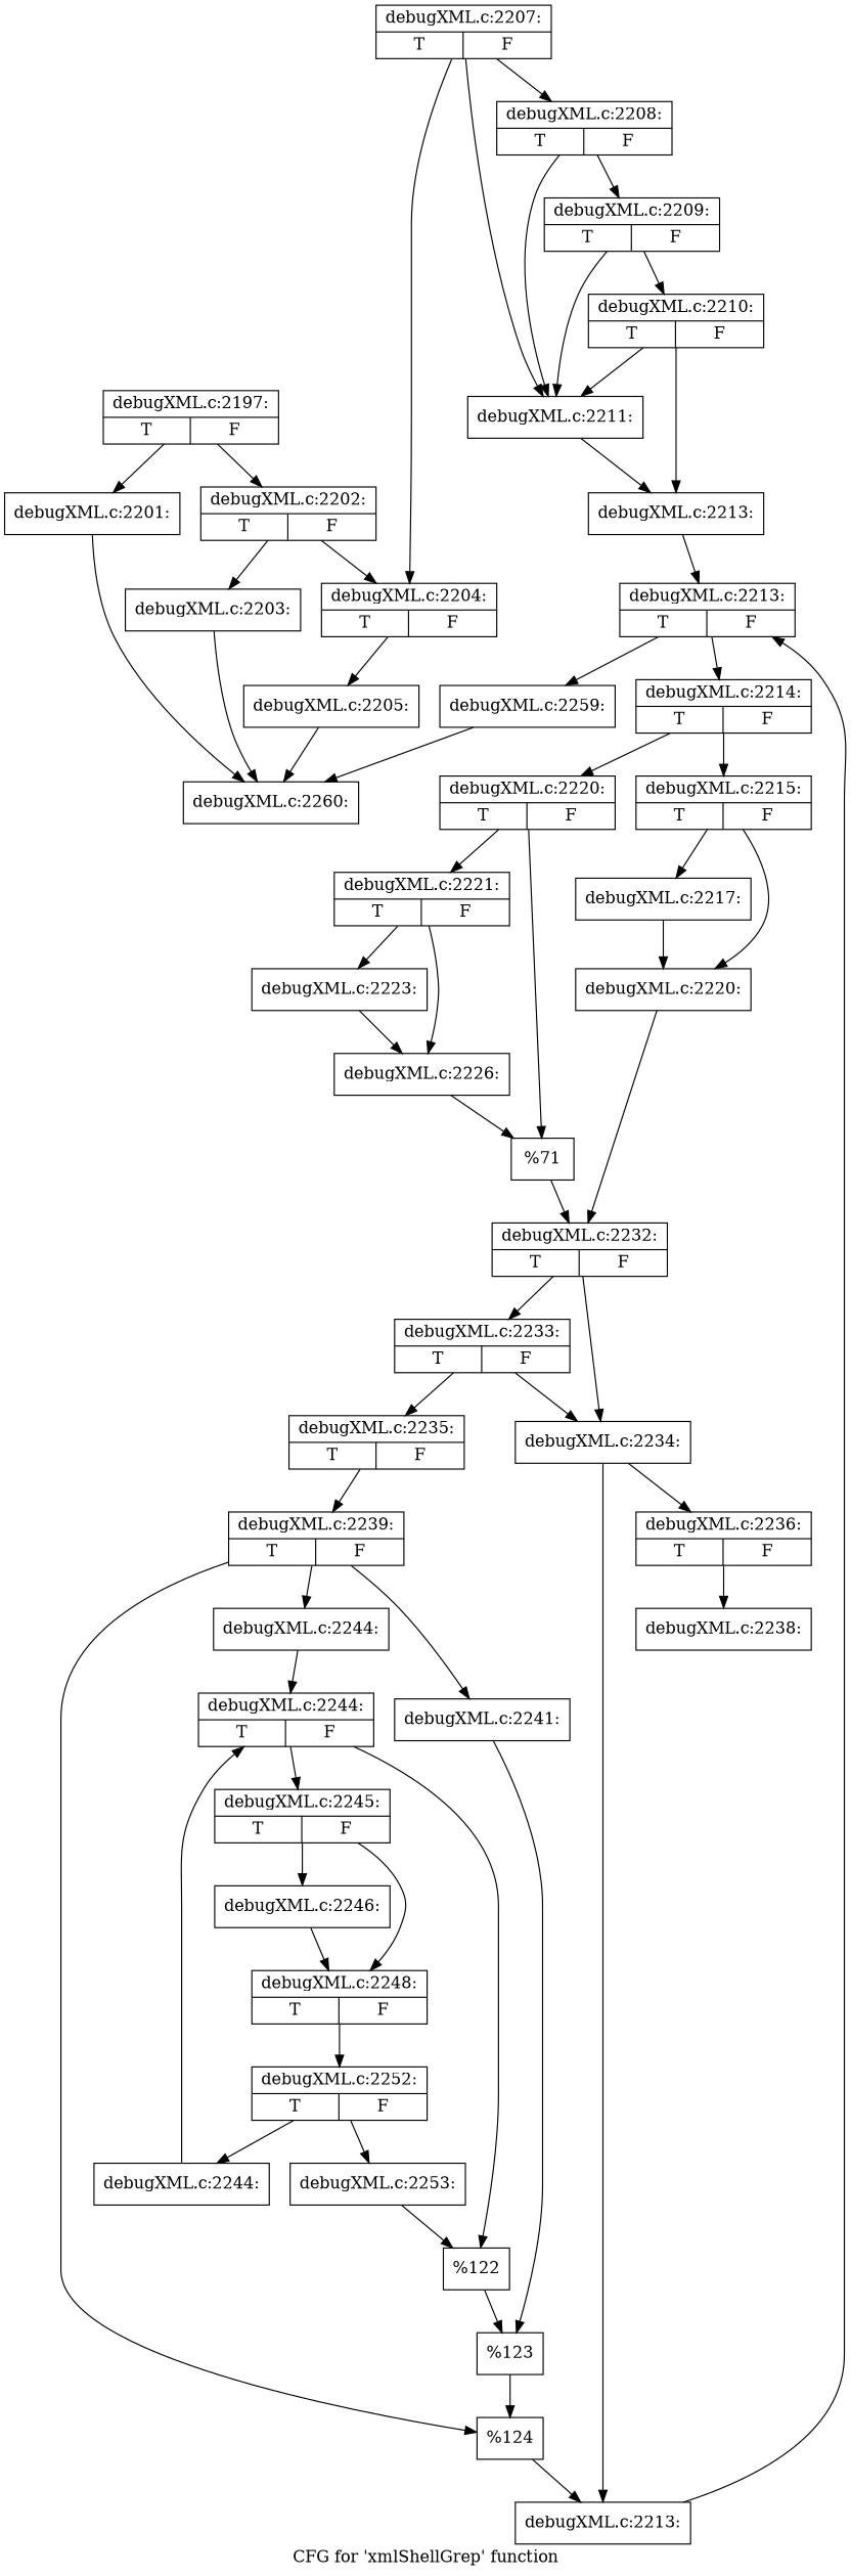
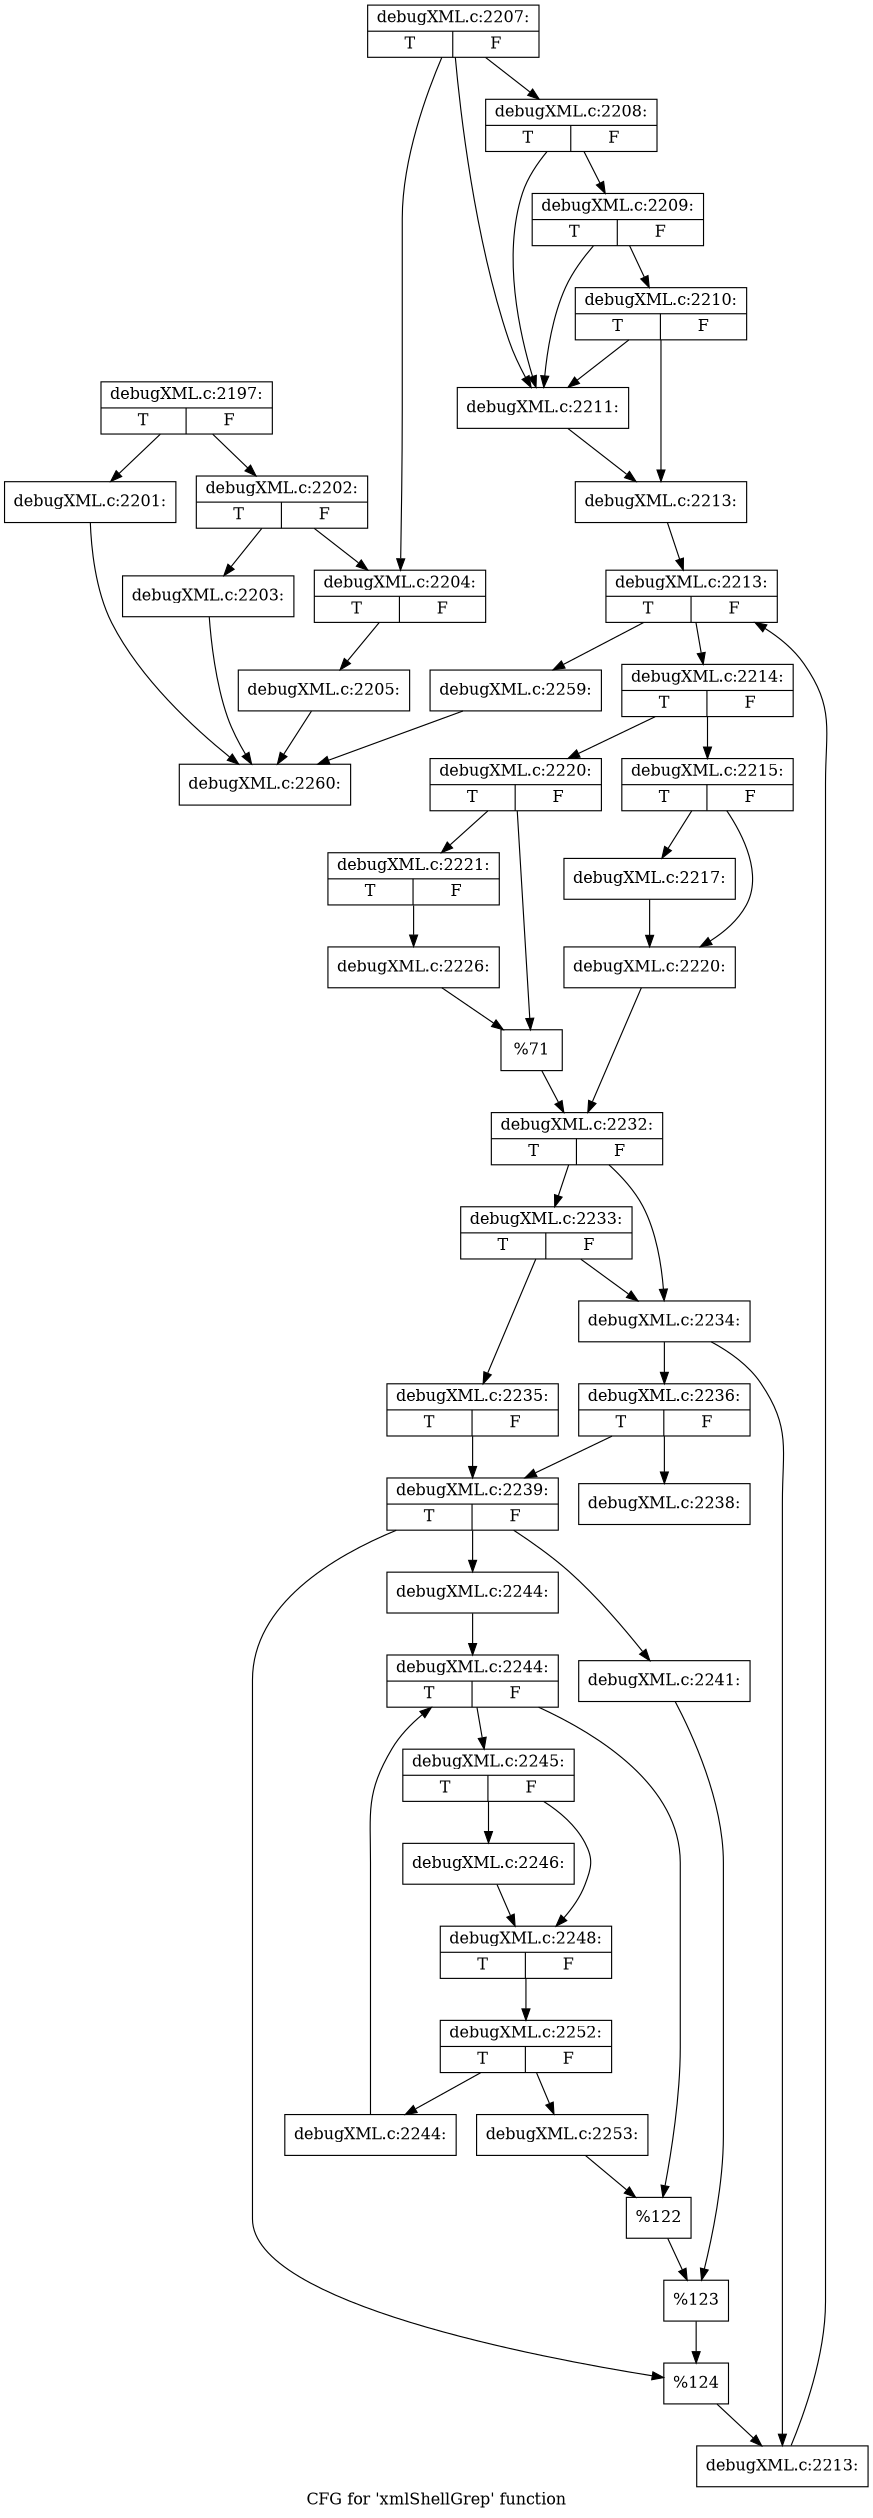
  digraph {
    label="CFG for 'xmlShellGrep' function"
    node [shape=record]
    n1 [label="{debugXML.c:2197:|{<s0>T|<s1>F}}"]
    n2 [label="{debugXML.c:2202:|{<s0>T|<s1>F}}"]
    n3 [label="{debugXML.c:2201:}"]
    n4 [label="{debugXML.c:2203:}"]
    n5 [label="{debugXML.c:2204:|{<s0>T|<s1>F}}"]
    n6 [label="{debugXML.c:2260:}"]
    n7 [label="{debugXML.c:2205:}"]
    n8 [label="{debugXML.c:2207:|{<s0>T|<s1>F}}"]
    n9 [label="{debugXML.c:2211:}"]
    n10 [label="{debugXML.c:2208:|{<s0>T|<s1>F}}"]
    n11 [label="{debugXML.c:2213:}"]
    n12 [label="{debugXML.c:2209:|{<s0>T|<s1>F}}"]
    n13 [label="{debugXML.c:2213:|{<s0>T|<s1>F}}"]
    n14 [label="{debugXML.c:2210:|{<s0>T|<s1>F}}"]
    n15 [label="{debugXML.c:2214:|{<s0>T|<s1>F}}"]
    n16 [label="{debugXML.c:2259:}"]
    n17 [label="{debugXML.c:2215:|{<s0>T|<s1>F}}"]
    n18 [label="{debugXML.c:2220:|{<s0>T|<s1>F}}"]
    n19 [label="{debugXML.c:2217:}"]
    n20 [label="{debugXML.c:2220:}"]
    n21 [label="{debugXML.c:2221:|{<s0>T|<s1>F}}"]
    n22 [label="{%71}"]
    n23 [label="{debugXML.c:2232:|{<s0>T|<s1>F}}"]
-   n24 [label="{debugXML.c:2223:}"]
    n25 [label="{debugXML.c:2226:}"]
    n26 [label="{debugXML.c:2234:}"]
    n27 [label="{debugXML.c:2233:|{<s0>T|<s1>F}}"]
    n28 [label="{debugXML.c:2213:}"]
    n29 [label="{debugXML.c:2236:|{<s0>T|<s1>F}}"]
    n30 [label="{debugXML.c:2235:|{<s0>T|<s1>F}}"]
    n31 [label="{debugXML.c:2239:|{<s0>T|<s1>F}}"]
    n32 [label="{debugXML.c:2238:}"]
    n33 [label="{debugXML.c:2241:}"]
    n34 [label="{debugXML.c:2244:}"]
    n35 [label="{%124}"]
    n36 [label="{%123}"]
    n37 [label="{debugXML.c:2244:|{<s0>T|<s1>F}}"]
    n38 [label="{debugXML.c:2245:|{<s0>T|<s1>F}}"]
    n39 [label="{%122}"]
    n40 [label="{debugXML.c:2246:}"]
    n41 [label="{debugXML.c:2248:|{<s0>T|<s1>F}}"]
    n42 [label="{debugXML.c:2252:|{<s0>T|<s1>F}}"]
    n43 [label="{debugXML.c:2253:}"]
    n44 [label="{debugXML.c:2244:}"]
    n1 -> n2
    n1 -> n3
    n2 -> n4
    n2 -> n5
    n3 -> n6
    n4 -> n6
    n5 -> n7
    n7 -> n6
    n8 -> n5
    n8 -> n9
    n8 -> n10
    n9 -> n11
    n10 -> n9
    n10 -> n12
    n11 -> n13
    n12 -> n9
    n12 -> n14
    n13 -> n15
    n13 -> n16
    n14 -> n9
    n14 -> n11
    n15 -> n17
    n15 -> n18
    n16 -> n6
    n17 -> n19
    n17 -> n20
    n18 -> n21
    n18 -> n22
    n19 -> n20
    n20 -> n23
-   n21 -> n24
    n21 -> n25
    n22 -> n23
    n23 -> n26
    n23 -> n27
-   n24 -> n25
    n25 -> n22
    n26 -> n28
    n26 -> n29
    n27 -> n26
    n27 -> n30
    n28 -> n13
+   n29 -> n31
    n29 -> n32
    n30 -> n31
    n31 -> n33
    n31 -> n34
    n31 -> n35
    n33 -> n36
    n34 -> n37
    n35 -> n28
    n36 -> n35
    n37 -> n38
    n37 -> n39
    n38 -> n40
    n38 -> n41
    n39 -> n36
    n40 -> n41
    n41 -> n42
    n42 -> n43
    n42 -> n44
    n43 -> n39
    n44 -> n37
  }
